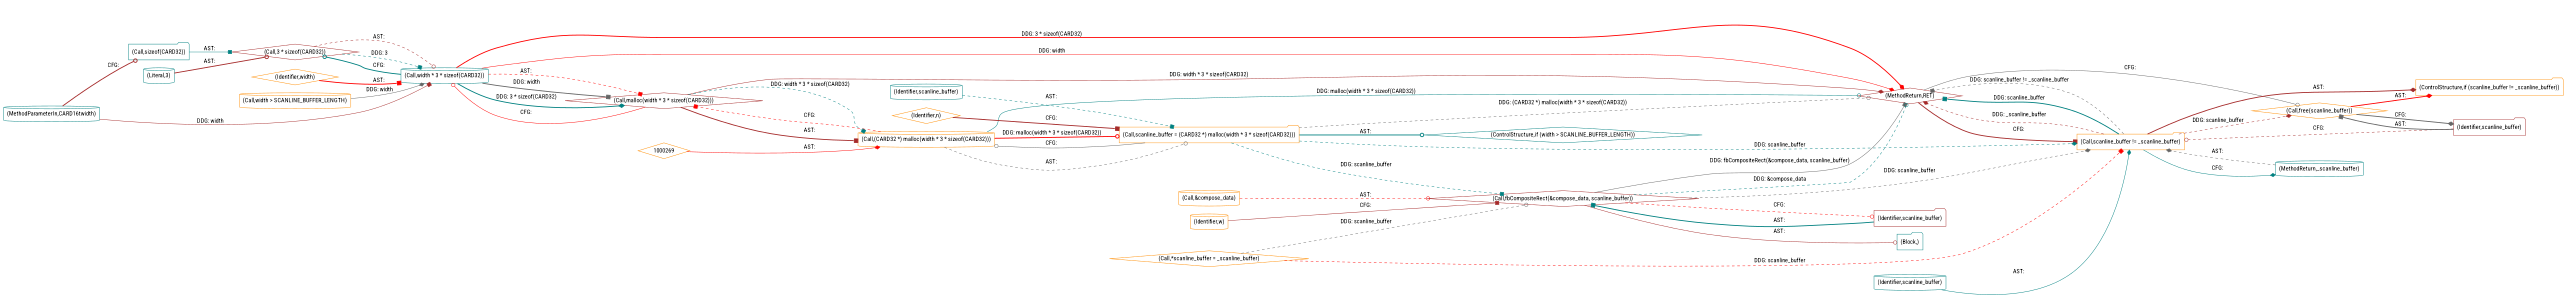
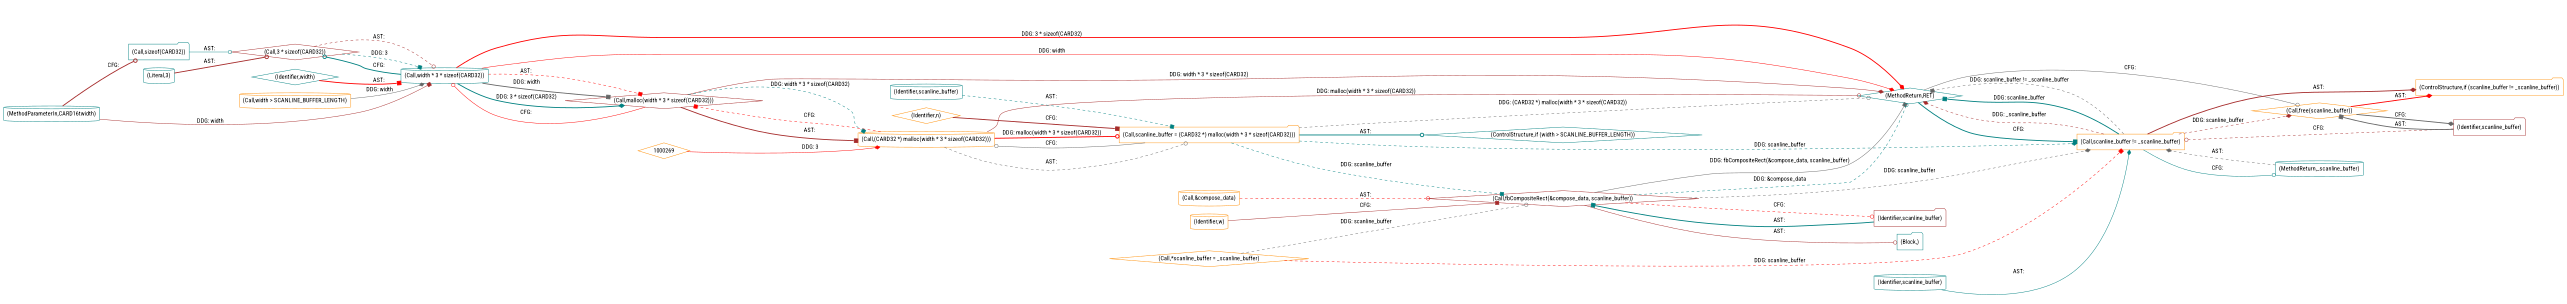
  digraph {
    fontname="Roboto Condensed"
    rankdir=LR
    node [color=darkorange fontname="Roboto Condensed" shape=diamond]
    edge [arrowhead=odot color=teal fontname="Roboto Condensed" style=dashed]
    n1 [color=brown label="(Call,3 * sizeof(CARD32))"]
    n2 [color=teal label="(Call,width * 3 * sizeof(CARD32))" shape=cylinder]
    n3 [color=brown label="(Call,malloc(width * 3 * sizeof(CARD32)))"]
-   n4 [color=brown label="(MethodReturn,RET)"]
+   n4 [color=teal label="(MethodReturn,RET)"]
    n5 [color=teal label="(Call,sizeof(CARD32))" shape=folder]
    n6 [label="(Call,(CARD32 *) malloc(width * 3 * sizeof(CARD32)))" shape=cylinder]
    n7 [label="(Call,scanline_buffer != _scanline_buffer)" shape=folder]
    n8 [label="(Call,free(scanline_buffer))"]
    n9 [label="(Call,scanline_buffer = (CARD32 *) malloc(width * 3 * sizeof(CARD32)))" shape=folder]
    n10 [color=brown label="(Call,fbCompositeRect(&compose_data, scanline_buffer))"]
    n11 [color=teal label="(ControlStructure,if (width > SCANLINE_BUFFER_LENGTH))"]
    n12 [color=brown label="(Identifier,scanline_buffer)" shape=folder]
    n13 [color=teal label="(Block,)" shape=folder]
    n14 [color=teal label="(MethodReturn,_scanline_buffer)" shape=cylinder]
    n15 [label="(ControlStructure,if (scanline_buffer != _scanline_buffer))" shape=folder]
    n16 [color=brown label="(Identifier,scanline_buffer)" shape=folder]
    n17 [color=teal label="(Literal,3)" shape=cylinder]
    n18 [label="(Identifier,n)"]
    n19 [label="(Call,&compose_data)" shape=cylinder]
    n20 [label="(Identifier,w)" shape=cylinder]
    n21 [color=teal label="(Identifier,scanline_buffer)" shape=cylinder]
-   n22 [label="(Identifier,width)"]
+   n22 [color=teal label="(Identifier,width)"]
    n23 [label="(Call,width > SCANLINE_BUFFER_LENGTH)" shape=cylinder]
    n24 [color=teal label="(Identifier,scanline_buffer)" shape=cylinder]
    n25 [label="(Call,*scanline_buffer = _scanline_buffer)"]
    n26 [color=teal label="(MethodParameterIn,CARD16\twidth)" shape=cylinder]
    1000269
    n1 -> n2 [color=brown label="AST: "]
    n1 -> n2 [arrowhead=box label="DDG: 3"]
    n2 -> n1 [label="CFG: " style=bold]
    n2 -> n3 [arrowhead=box color=red label="AST: "]
    n2 -> n3 [arrowhead=box color=gray40 label="DDG: width" style=bold]
    n2 -> n3 [arrowhead=diamond label="DDG: 3 * sizeof(CARD32)" style=bold]
    n2 -> n4 [arrowhead=diamond color=red label="DDG: 3 * sizeof(CARD32)" style=bold]
    n2 -> n4 [arrowhead=diamond color=red label="DDG: width" style=solid]
    n3 -> n2 [color=red label="CFG: " style=solid]
    n3 -> n4 [arrowhead=diamond color=brown label="DDG: width * 3 * sizeof(CARD32)" style=solid]
    n3 -> n6 [arrowhead=box color=brown label="AST: " style=bold]
    n3 -> n6 [arrowhead=box label="DDG: width * 3 * sizeof(CARD32)"]
-   n4 -> n7 [arrowhead=box color=brown label="CFG: " style=bold]
+   n4 -> n7 [arrowhead=box label="CFG: " style=bold]
    n4 -> n8 [color=gray40 label="CFG: " style=solid]
-   n5 -> n1 [arrowhead=box label="AST: " style=solid]
+   n5 -> n1 [label="AST: " style=solid]
    n6 -> n3 [arrowhead=box color=red label="CFG: "]
-   n6 -> n4 [label="DDG: malloc(width * 3 * sizeof(CARD32))" style=solid]
+   n6 -> n4 [color=brown label="DDG: malloc(width * 3 * sizeof(CARD32))" style=solid]
    n6 -> n9 [color=gray40 label="AST: "]
    n6 -> n9 [color=red label="DDG: malloc(width * 3 * sizeof(CARD32))" style=bold]
    n7 -> n4 [arrowhead=box color=gray40 label="DDG: scanline_buffer != _scanline_buffer"]
    n7 -> n4 [arrowhead=box label="DDG: scanline_buffer" style=bold]
    n7 -> n4 [arrowhead=diamond color=brown label="DDG: _scanline_buffer"]
    n7 -> n8 [arrowhead=diamond color=brown label="DDG: scanline_buffer"]
-   n7 -> n14 [arrowhead=diamond label="CFG: " style=solid]
+   n7 -> n14 [label="CFG: " style=solid]
    n7 -> n15 [arrowhead=diamond color=brown label="AST: " style=bold]
    n8 -> n15 [arrowhead=diamond color=red label="AST: " style=bold]
    n8 -> n16 [arrowhead=diamond color=gray40 label="CFG: " style=bold]
    n9 -> n4 [color=gray40 label="DDG: (CARD32 *) malloc(width * 3 * sizeof(CARD32))"]
    n9 -> n6 [color=gray40 label="CFG: " style=solid]
    n9 -> n7 [arrowhead=diamond label="DDG: scanline_buffer"]
    n9 -> n10 [arrowhead=box label="DDG: scanline_buffer"]
    n9 -> n11 [label="AST: " style=bold]
    n10 -> n4 [arrowhead=box color=gray40 label="DDG: fbCompositeRect(&compose_data, scanline_buffer)" style=solid]
    n10 -> n4 [label="DDG: &compose_data"]
    n10 -> n7 [arrowhead=diamond color=gray40 label="DDG: scanline_buffer"]
    n10 -> n12 [color=red label="CFG: "]
    n10 -> n13 [color=brown label="AST: " style=solid]
    n12 -> n10 [arrowhead=box label="AST: " style=bold]
    n14 -> n7 [arrowhead=diamond color=gray40 label="AST: "]
    n16 -> n7 [color=brown label="CFG: "]
    n16 -> n8 [arrowhead=box color=gray40 label="AST: " style=bold]
    n17 -> n1 [color=brown label="AST: " style=bold]
    n18 -> n9 [arrowhead=box color=brown label="CFG: " style=bold]
    n19 -> n10 [color=red label="AST: "]
    n20 -> n10 [arrowhead=box color=brown label="CFG: " style=solid]
    n21 -> n9 [arrowhead=box label="AST: "]
    n22 -> n2 [arrowhead=box color=red label="AST: " style=bold]
    n23 -> n2 [arrowhead=diamond color=gray40 label="DDG: width" style=solid]
    n24 -> n7 [arrowhead=diamond label="AST: " style=solid]
    n25 -> n7 [arrowhead=box color=red label="DDG: scanline_buffer"]
    n25 -> n10 [color=gray40 label="DDG: scanline_buffer"]
    n26 -> n2 [arrowhead=box color=brown label="DDG: width" style=solid]
    n26 -> n5 [color=brown label="CFG: " style=bold]
-   1000269 -> n6 [arrowhead=diamond color=red label="AST: " style=solid]
+   1000269 -> n6 [arrowhead=diamond color=red label="DDG: 3" style=solid]
  }
